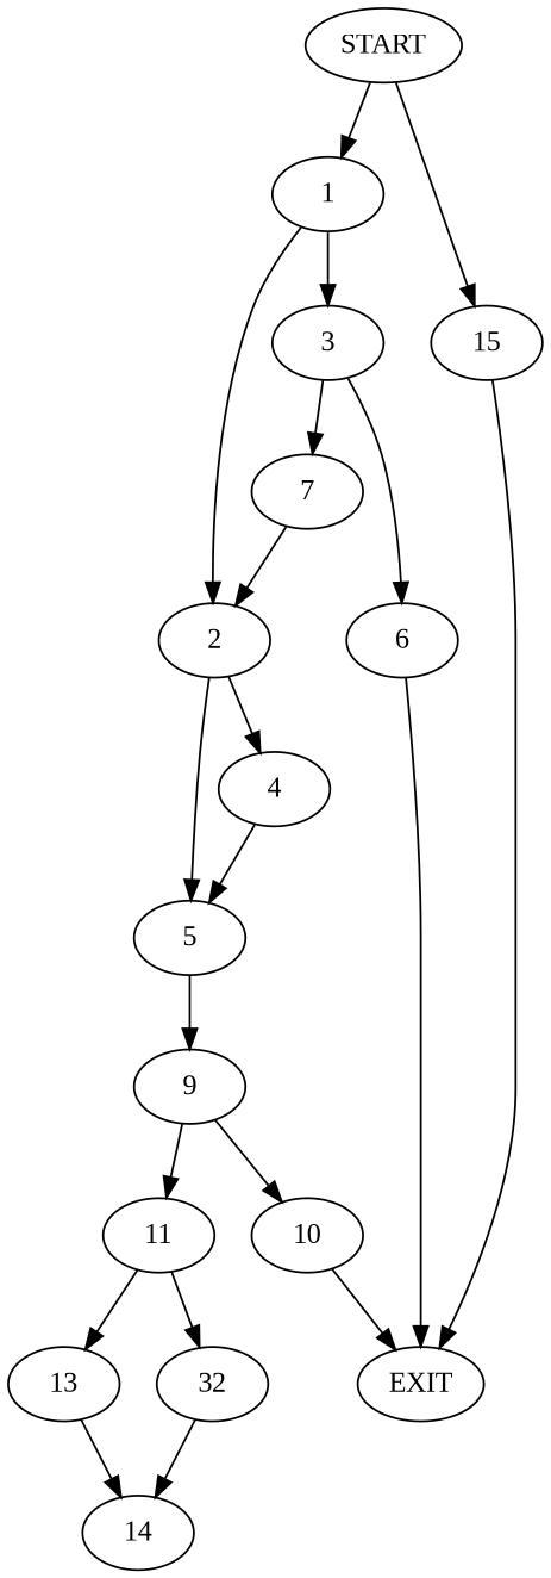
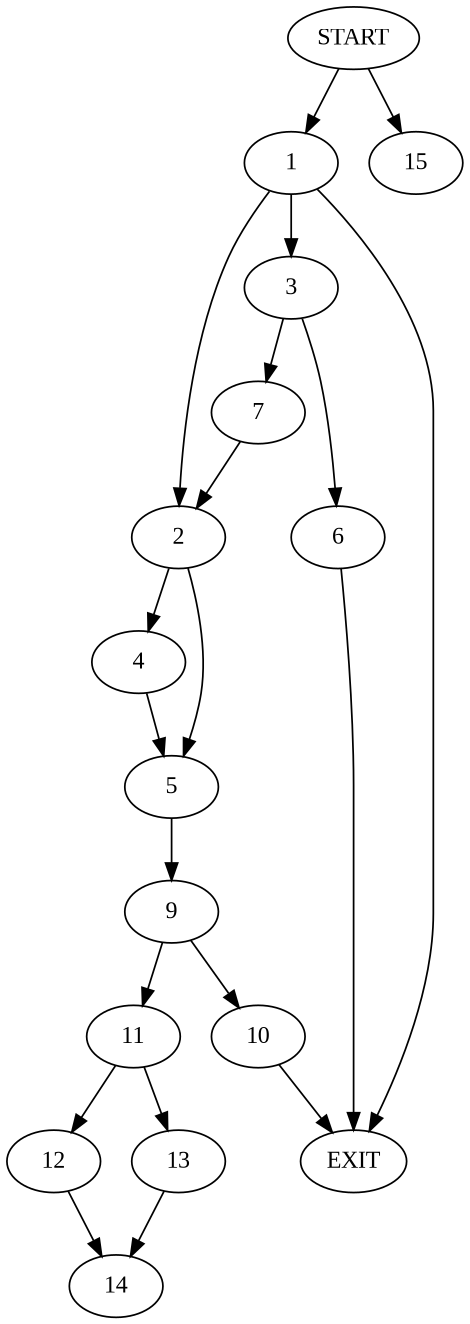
  digraph {
    fontname="Liberation Serif"
    node [fontname="Liberation Serif"]
    edge [fontname="Liberation Serif"]
    n1 [label=START]
    1
    15
    2
    3
    n6 [label=EXIT]
    4
    5
    6
    7
    9
    10
    11
-   12 [label=32]
+   12
    13
    14
    n1 -> 1
    n1 -> 15
    1 -> 2
    1 -> 3
-   15 -> n6
+   1 -> n6
    2 -> 4
    2 -> 5
    3 -> 6
    3 -> 7
    4 -> 5
    5 -> 9
    6 -> n6
    7 -> 2
    9 -> 10
    9 -> 11
    10 -> n6
    11 -> 12
    11 -> 13
    12 -> 14
    13 -> 14
  }
